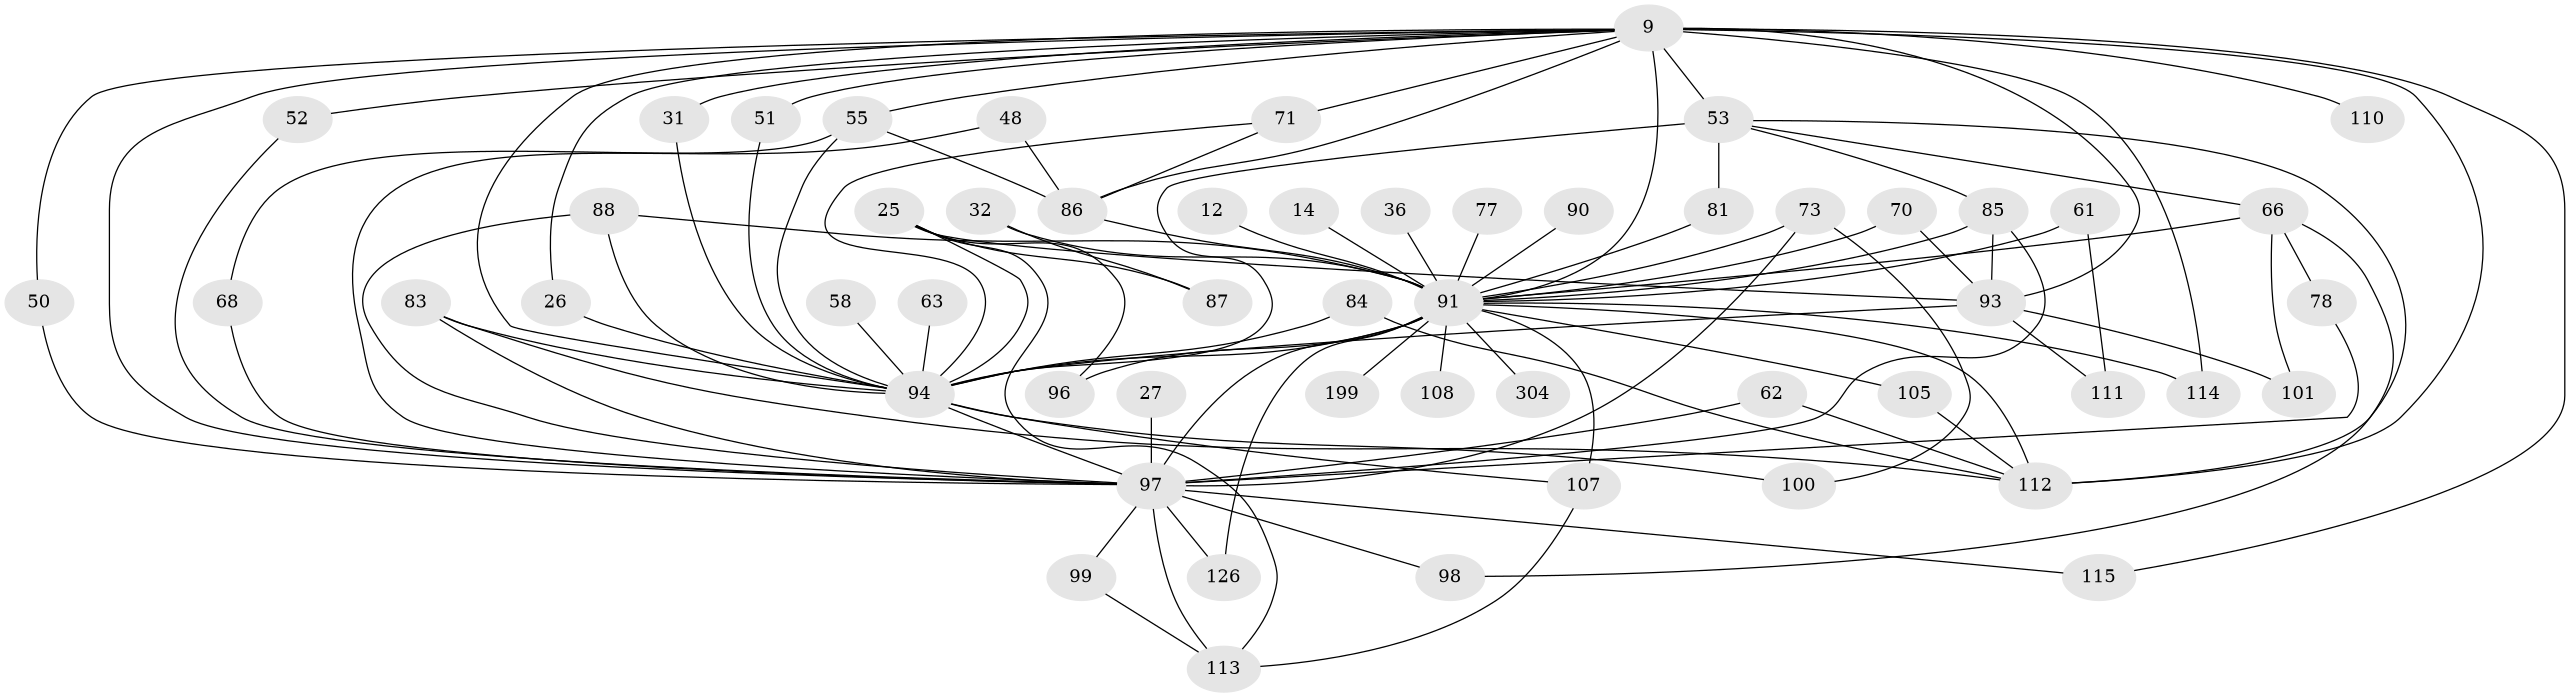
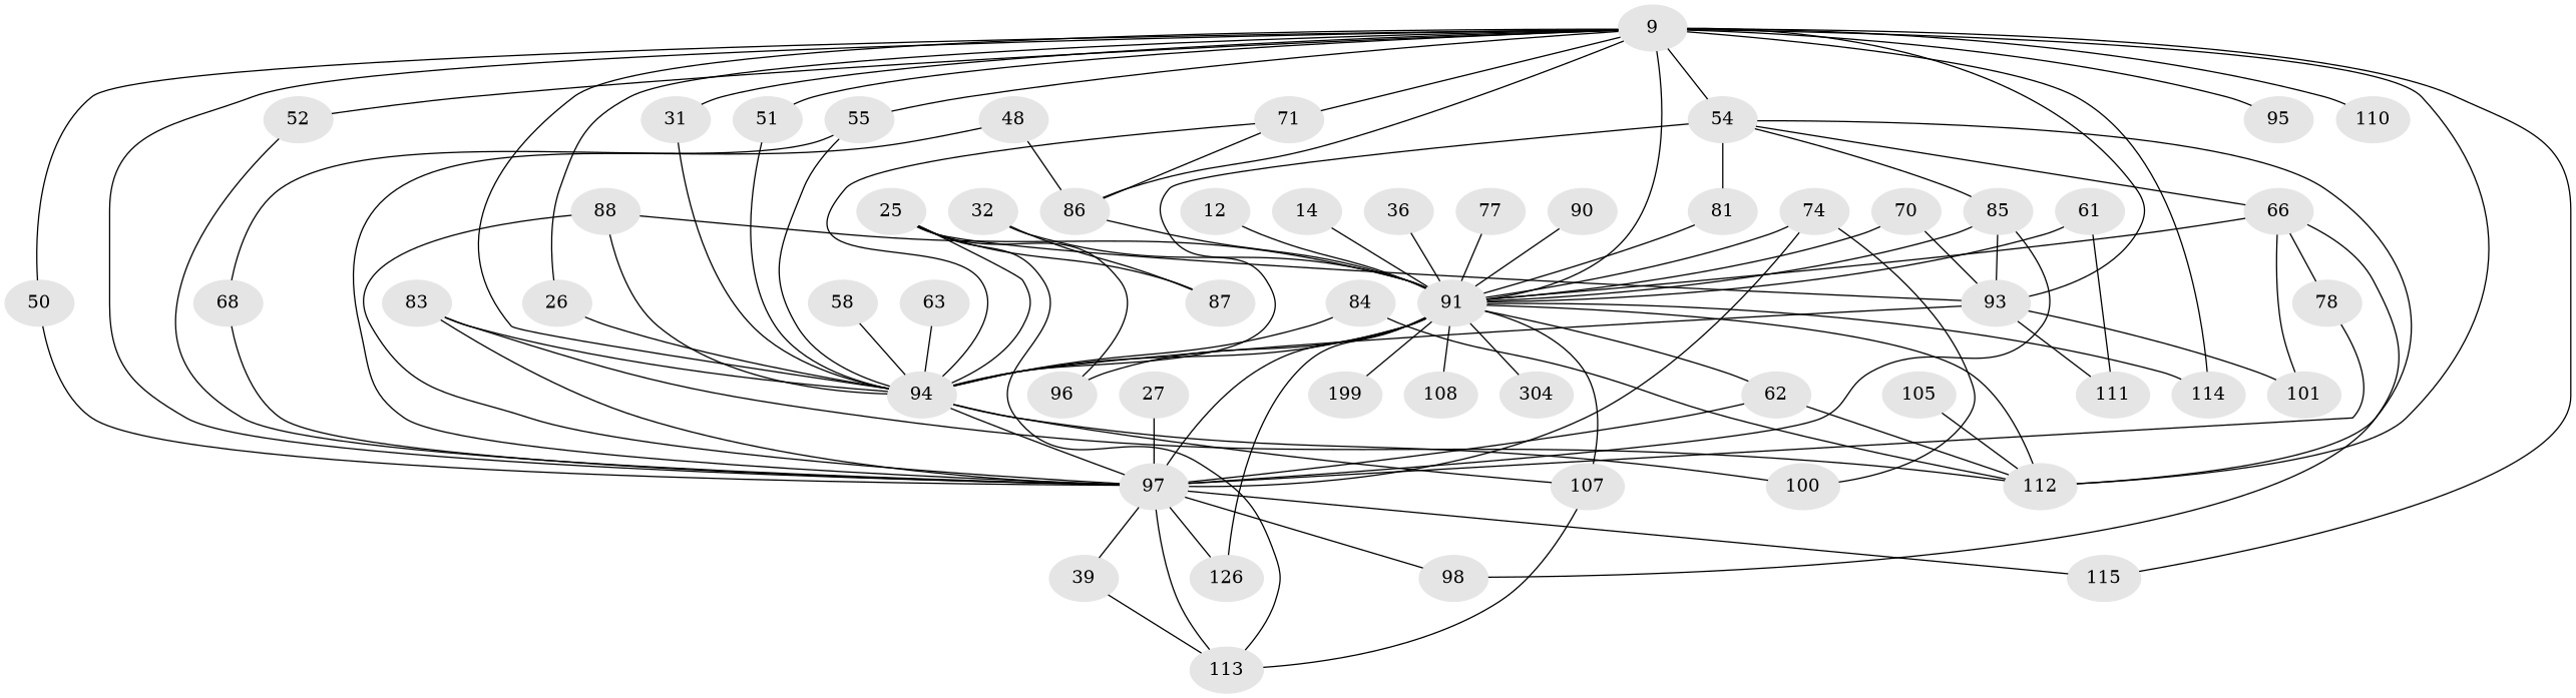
  graph {
    node [color=gray90 style=filled]
    9 [super="+4"]
    26
    31
    50
    n5 [label=51]
-   54 [super="+35+39+51" label=53]
+   54 [super="+35+39+51"]
    55 [super="+33"]
    71 [super="+29"]
    n9 [label=52]
    86 [super="+40+75+60"]
    91 [super="+23+8+7"]
    93 [super="+57+92"]
    94 [super="+89"]
+   95
    97 [super="+52+2+59+76"]
    110
    112 [super="+56+102"]
    114 [super="+22+74+103"]
    115
    66 [super="+16+47"]
    81
    85 [super="+32"]
    68
    78
    98
    101
    108
    96 [super="+67"]
    n29 [label=304]
    105
    n31 [label=126]
    107 [super="+49"]
    n33 [label=199]
    111
    100
    113 [super="+43+79"]
-   99 [super="+13"]
+   99 [super="+13" label=39]
    12
    14
    25
    87
    27
    36
    n44 [label=32]
    48
    58
    61
    62 [super="+18"]
    63 [super="+34"]
    70
-   73 [super="+69"]
+   73 [super="+69" label=74]
    77
    83 [super="+72"]
    84
    88 [super="+45+65"]
    90
    9 -- 26
    9 -- 31
    9 -- 50
    9 -- n5
    9 -- 54 [weight=4]
    9 -- 55
    9 -- 71 [weight=2]
    9 -- n9
    9 -- 86
    9 -- 91 [weight=9]
    9 -- 93 [weight=4]
    9 -- 94 [weight=4]
+   9 -- 95
    9 -- 97 [weight=5]
    9 -- 110 [weight=2]
    9 -- 112
    9 -- 114 [weight=5]
    9 -- 115
    26 -- 94
    31 -- 94
    50 -- 97
    n5 -- 94
    54 -- 94 [weight=2]
    54 -- 112
    54 -- 66 [weight=2]
    54 -- 81
    54 -- 85
-   55 -- 86
    55 -- 94 [weight=2]
    55 -- 68
    71 -- 86
    71 -- 94
    n9 -- 97
    86 -- 91 [weight=4]
    91 -- 94 [weight=11]
    91 -- 97 [weight=12]
    91 -- 112 [weight=7]
    91 -- 114 [weight=2]
    91 -- 108
    91 -- 96
    91 -- n29 [weight=2]
-   91 -- 105
+   91 -- 62
    91 -- n31
    91 -- 107 [weight=2]
    91 -- n33 [weight=2]
    93 -- 94
    93 -- 101
    93 -- 111
    94 -- 97 [weight=4]
    94 -- 107
    94 -- 100
    97 -- 115
    97 -- 98
    97 -- n31
    97 -- 113
    97 -- 99 [weight=3]
    66 -- 91 [weight=2]
    66 -- 78
    66 -- 98
    66 -- 101
    81 -- 91
    85 -- 91 [weight=3]
    85 -- 93
    85 -- 97
    68 -- 97
    78 -- 97
    105 -- 112
    107 -- 113
    99 -- 113
    12 -- 91 [weight=2]
    14 -- 91 [weight=2]
    25 -- 93
    25 -- 94 [weight=2]
    25 -- 96
    25 -- 113
    25 -- 87
    27 -- 97 [weight=2]
    36 -- 91
    n44 -- 91 [weight=2]
    n44 -- 87
    48 -- 86
    48 -- 97
    58 -- 94 [weight=2]
    61 -- 91 [weight=2]
    61 -- 111
    62 -- 97
    62 -- 112
    63 -- 94 [weight=2]
    70 -- 91
    70 -- 93
    73 -- 91
    73 -- 97 [weight=2]
    73 -- 100
    77 -- 91 [weight=2]
    83 -- 94
    83 -- 97
    83 -- 112
    84 -- 94
    84 -- 112
    88 -- 91
    88 -- 94 [weight=2]
    88 -- 97
    90 -- 91
  }
